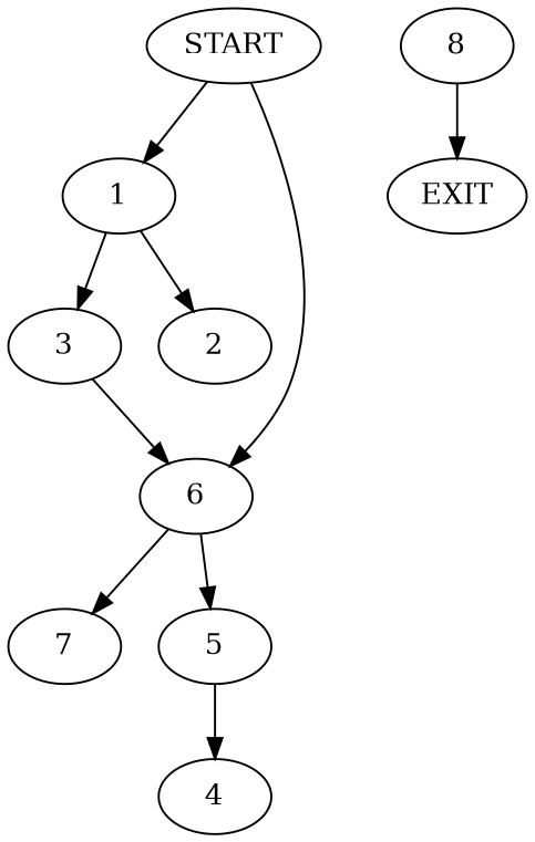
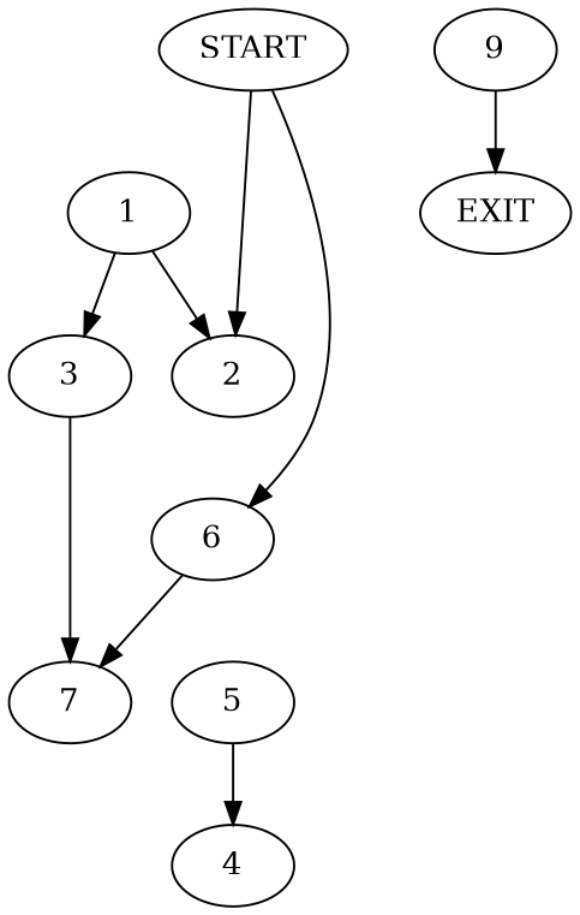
  digraph {
    n1 [label=START]
    1
    6
    2
    3
    n6 [label=EXIT]
-   8
+   8 [label=9]
    5
    4
    7
-   n1 -> 1
+   n1 -> 2
    n1 -> 6
    1 -> 2
    1 -> 3
-   6 -> 5
    6 -> 7
-   3 -> 6
+   3 -> 7
    8 -> n6
    5 -> 4
  }
